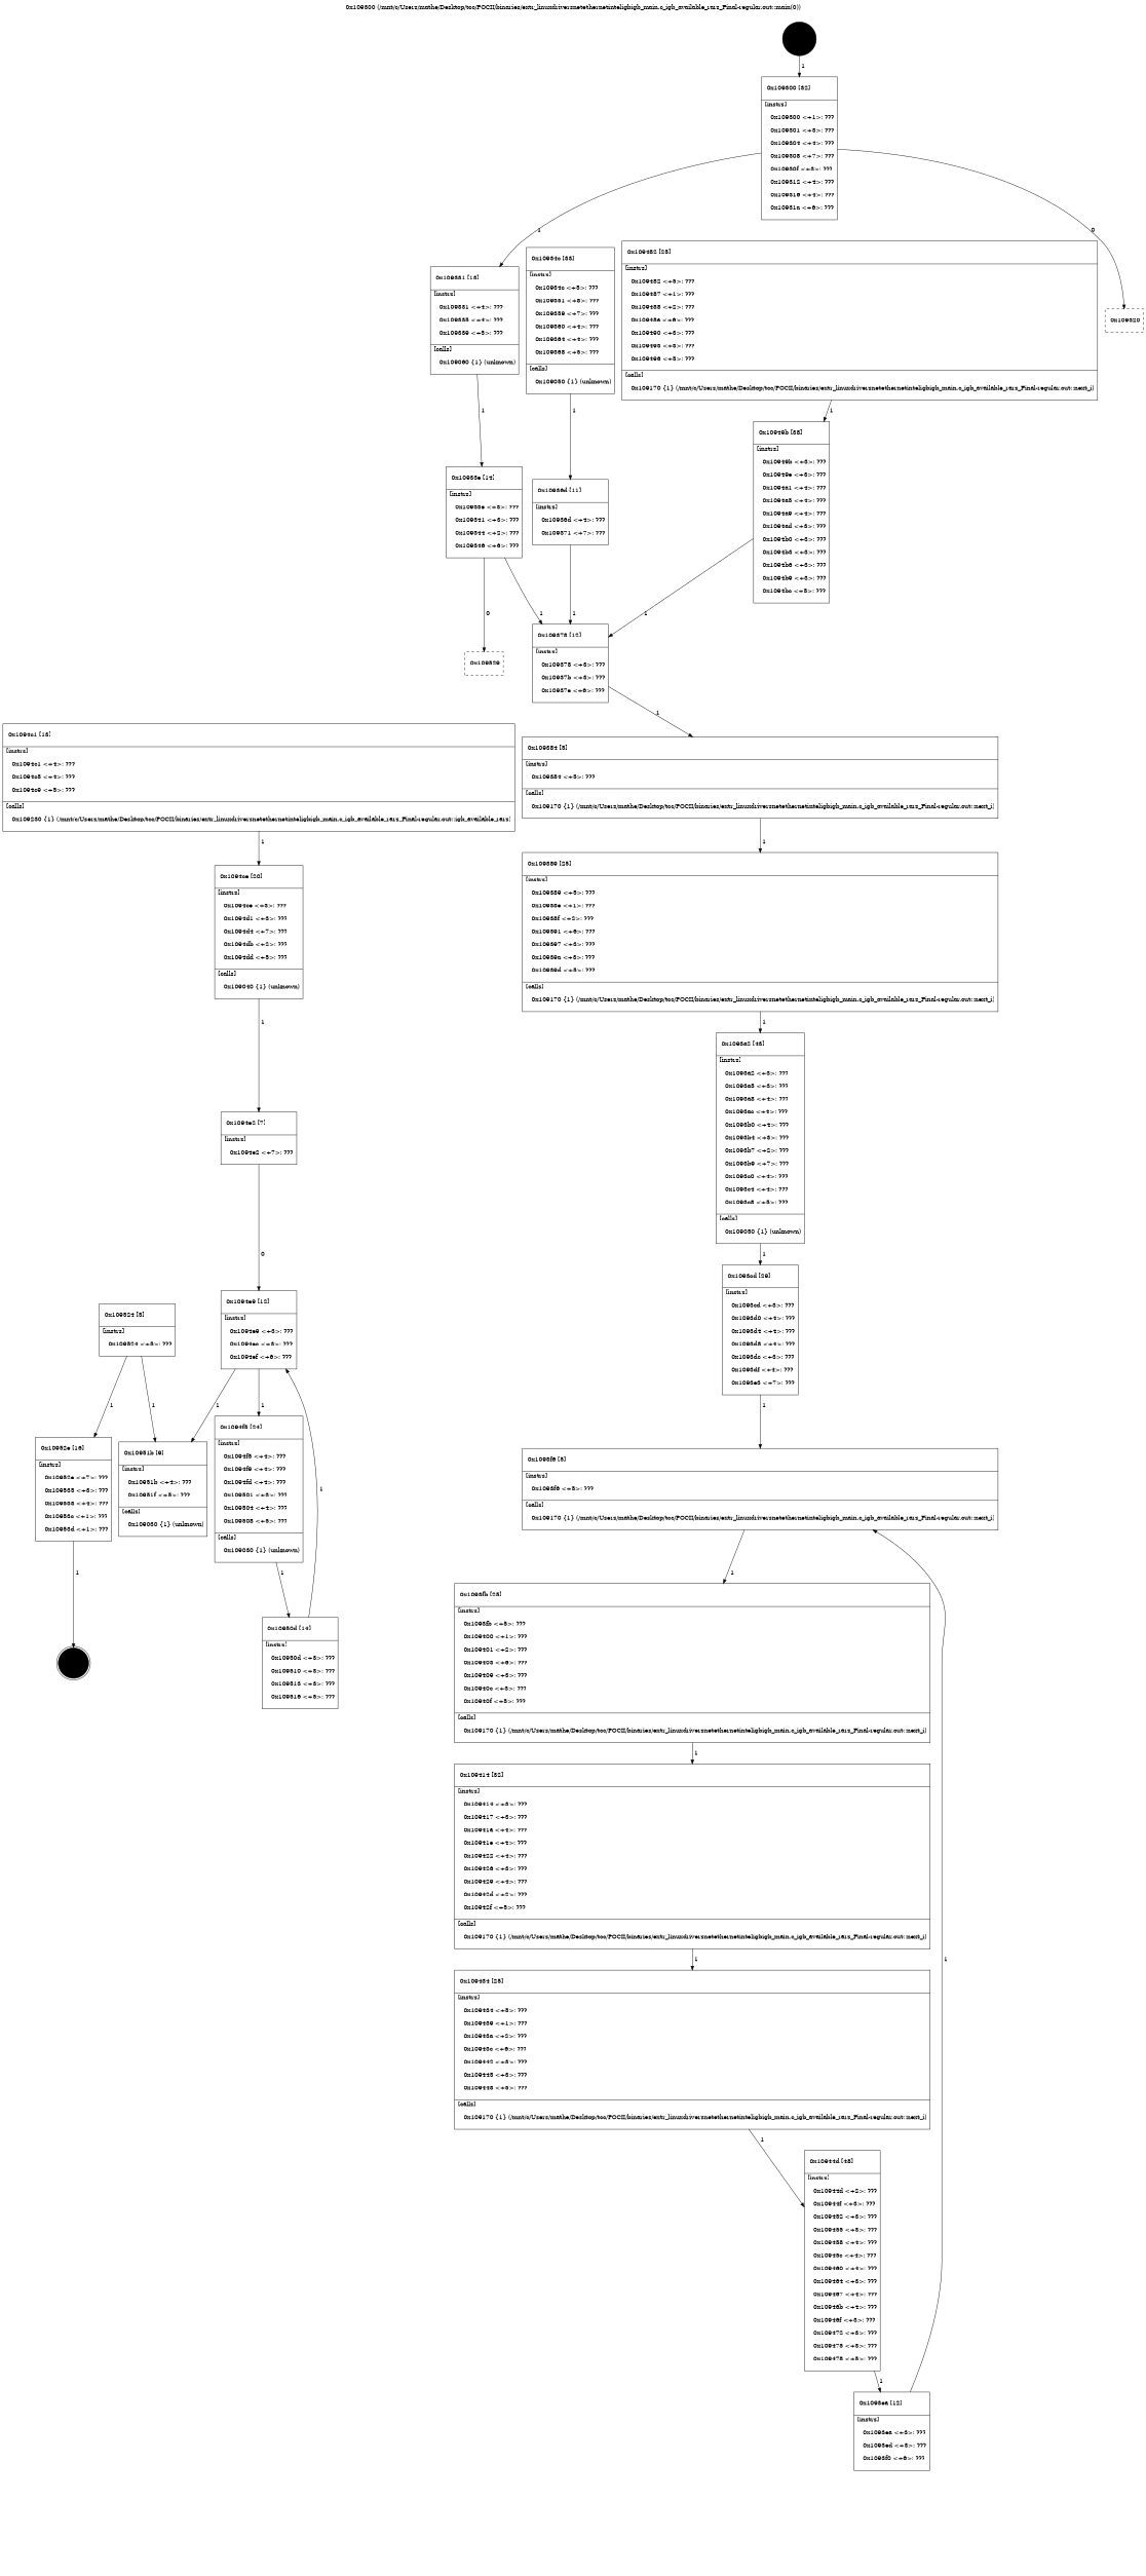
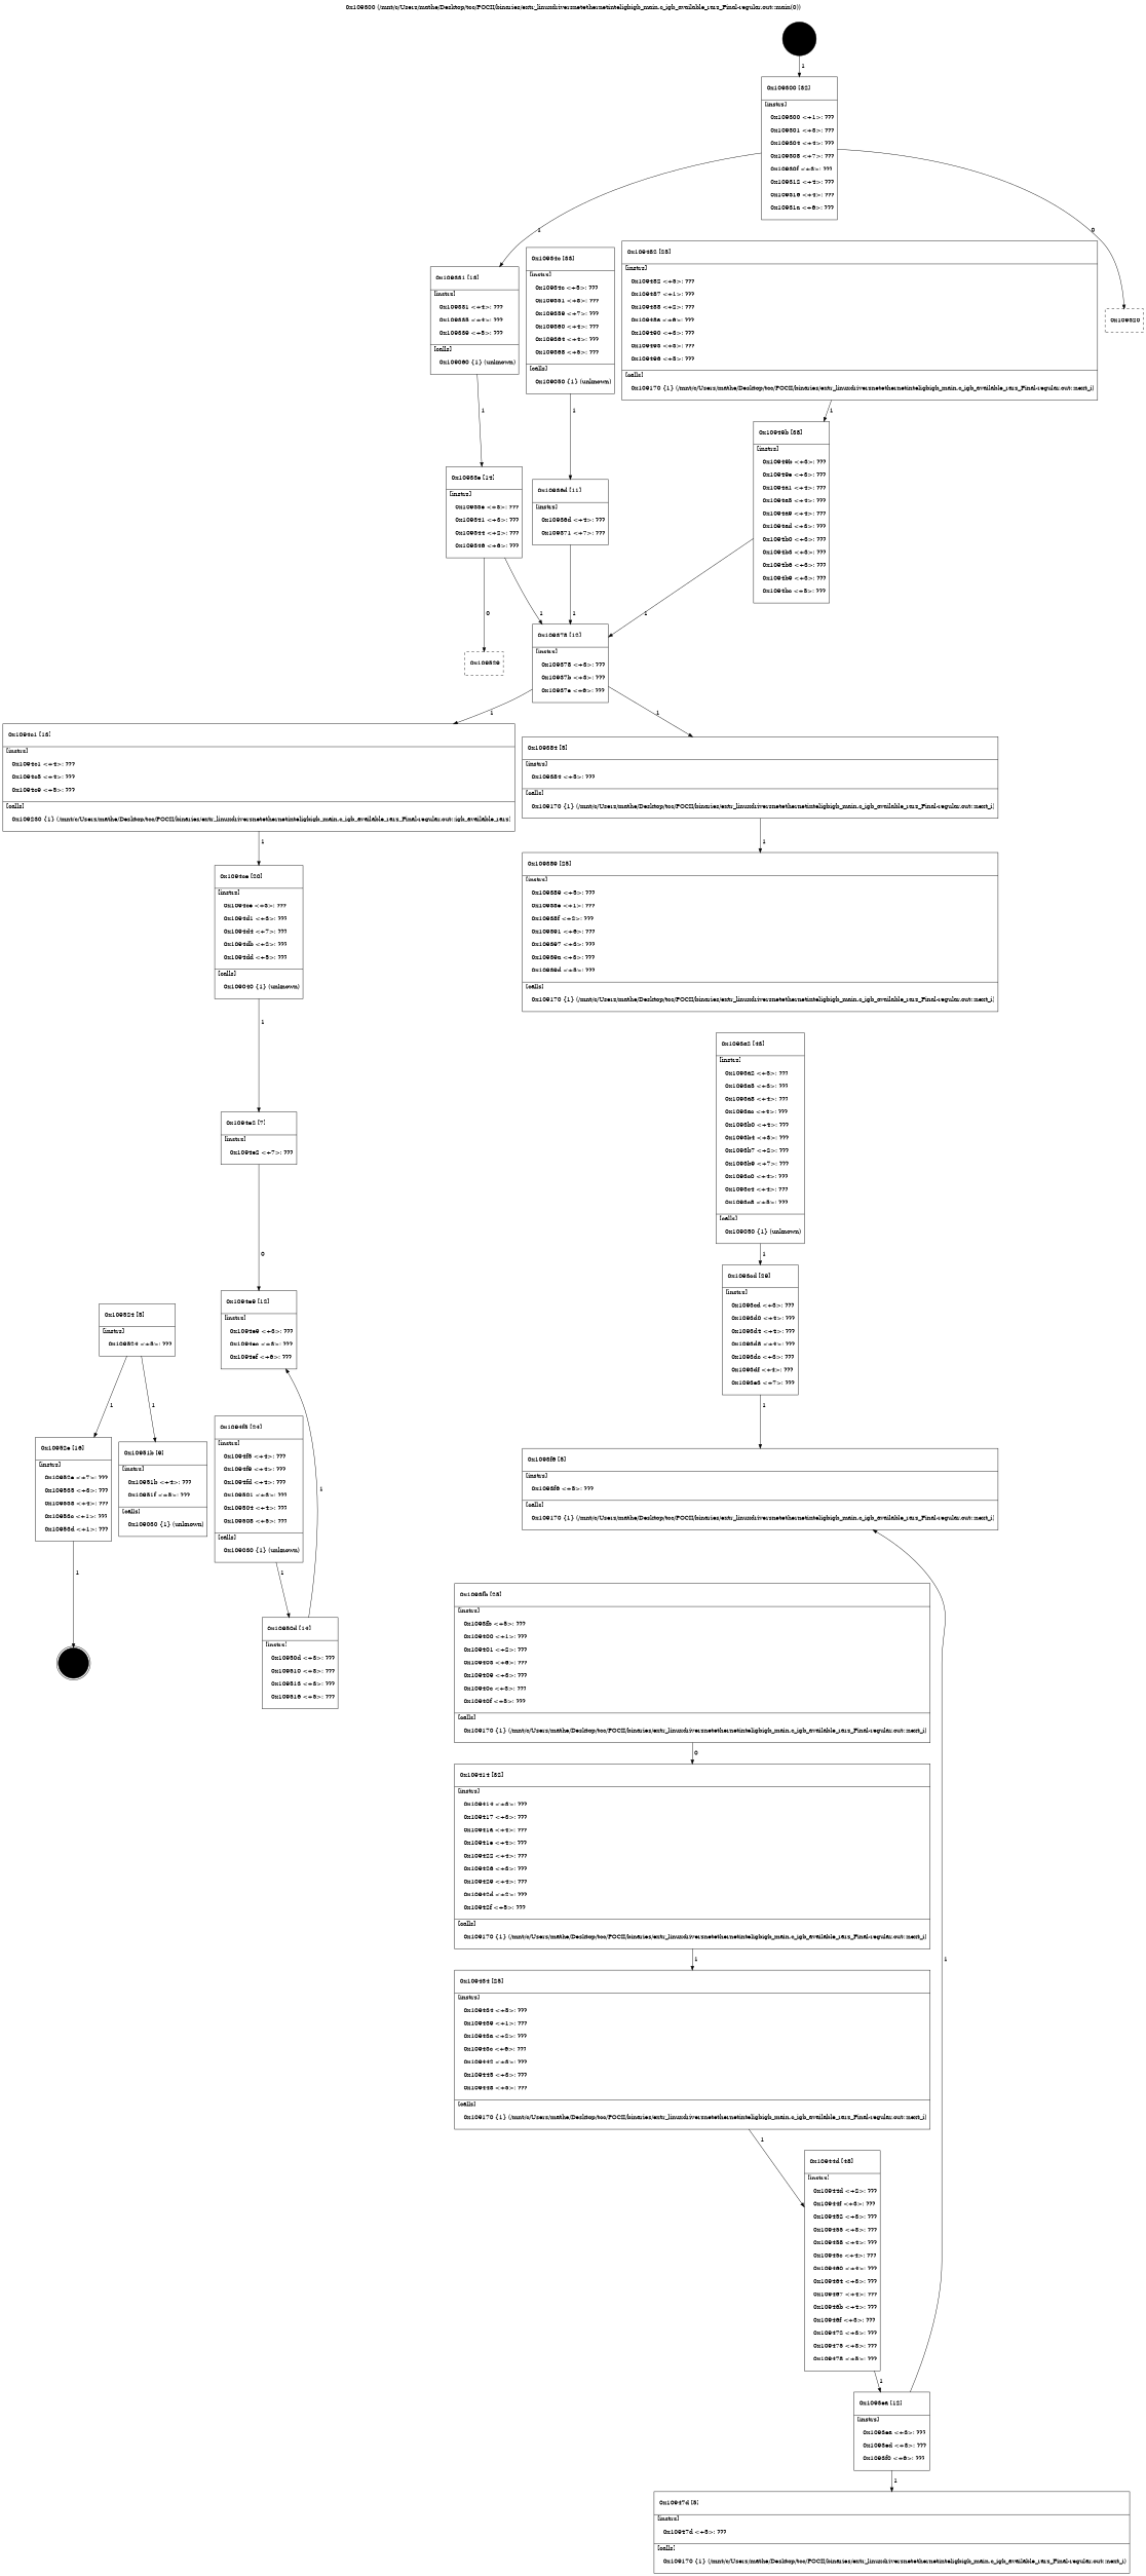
  digraph {
    label="0x109300 (/mnt/c/Users/mathe/Desktop/tcc/POCII/binaries/extr_linuxdriversnetethernetinteligbigb_main.c_igb_available_rars_Final-regular.out::main(0))"
    labelloc=t
    node [shape=record]
    Entry [fillcolor=black height=0.3 shape=circle style=filled width=0.3]
    n2 [label="{\n     0x109300 [32]\l\n     | [instrs]\l\n     &nbsp;&nbsp;0x109300 \<+1\>: ???\l\n     &nbsp;&nbsp;0x109301 \<+3\>: ???\l\n     &nbsp;&nbsp;0x109304 \<+4\>: ???\l\n     &nbsp;&nbsp;0x109308 \<+7\>: ???\l\n     &nbsp;&nbsp;0x10930f \<+3\>: ???\l\n     &nbsp;&nbsp;0x109312 \<+4\>: ???\l\n     &nbsp;&nbsp;0x109316 \<+4\>: ???\l\n     &nbsp;&nbsp;0x10931a \<+6\>: ???\l\n  }"]
    n3 [label="{\n     0x109331 [13]\l\n     | [instrs]\l\n     &nbsp;&nbsp;0x109331 \<+4\>: ???\l\n     &nbsp;&nbsp;0x109335 \<+4\>: ???\l\n     &nbsp;&nbsp;0x109339 \<+5\>: ???\l\n     | [calls]\l\n     &nbsp;&nbsp;0x109060 \{1\} (unknown)\l\n  }"]
    n4 [label="{\n     0x109320\l\n  }" style=dashed]
    n5 [label="{\n     0x10933e [14]\l\n     | [instrs]\l\n     &nbsp;&nbsp;0x10933e \<+3\>: ???\l\n     &nbsp;&nbsp;0x109341 \<+3\>: ???\l\n     &nbsp;&nbsp;0x109344 \<+2\>: ???\l\n     &nbsp;&nbsp;0x109346 \<+6\>: ???\l\n  }"]
    n6 [label="{\n     0x109529\l\n  }" style=dashed]
    n7 [label="{\n     0x109378 [12]\l\n     | [instrs]\l\n     &nbsp;&nbsp;0x109378 \<+3\>: ???\l\n     &nbsp;&nbsp;0x10937b \<+3\>: ???\l\n     &nbsp;&nbsp;0x10937e \<+6\>: ???\l\n  }"]
    n8 [label="{\n     0x10934c [33]\l\n     | [instrs]\l\n     &nbsp;&nbsp;0x10934c \<+5\>: ???\l\n     &nbsp;&nbsp;0x109351 \<+8\>: ???\l\n     &nbsp;&nbsp;0x109359 \<+7\>: ???\l\n     &nbsp;&nbsp;0x109360 \<+4\>: ???\l\n     &nbsp;&nbsp;0x109364 \<+4\>: ???\l\n     &nbsp;&nbsp;0x109368 \<+5\>: ???\l\n     | [calls]\l\n     &nbsp;&nbsp;0x109050 \{1\} (unknown)\l\n  }"]
    n9 [label="{\n     0x10936d [11]\l\n     | [instrs]\l\n     &nbsp;&nbsp;0x10936d \<+4\>: ???\l\n     &nbsp;&nbsp;0x109371 \<+7\>: ???\l\n  }"]
    Exit [fillcolor=black height=0.3 peripheries=2 shape=circle style=filled width=0.3]
    n11 [label="{\n     0x1094c1 [13]\l\n     | [instrs]\l\n     &nbsp;&nbsp;0x1094c1 \<+4\>: ???\l\n     &nbsp;&nbsp;0x1094c5 \<+4\>: ???\l\n     &nbsp;&nbsp;0x1094c9 \<+5\>: ???\l\n     | [calls]\l\n     &nbsp;&nbsp;0x109230 \{1\} (/mnt/c/Users/mathe/Desktop/tcc/POCII/binaries/extr_linuxdriversnetethernetinteligbigb_main.c_igb_available_rars_Final-regular.out::igb_available_rars)\l\n  }"]
    n12 [label="{\n     0x109384 [5]\l\n     | [instrs]\l\n     &nbsp;&nbsp;0x109384 \<+5\>: ???\l\n     | [calls]\l\n     &nbsp;&nbsp;0x109170 \{1\} (/mnt/c/Users/mathe/Desktop/tcc/POCII/binaries/extr_linuxdriversnetethernetinteligbigb_main.c_igb_available_rars_Final-regular.out::next_i)\l\n  }"]
    n13 [label="{\n     0x1094ce [20]\l\n     | [instrs]\l\n     &nbsp;&nbsp;0x1094ce \<+3\>: ???\l\n     &nbsp;&nbsp;0x1094d1 \<+3\>: ???\l\n     &nbsp;&nbsp;0x1094d4 \<+7\>: ???\l\n     &nbsp;&nbsp;0x1094db \<+2\>: ???\l\n     &nbsp;&nbsp;0x1094dd \<+5\>: ???\l\n     | [calls]\l\n     &nbsp;&nbsp;0x109040 \{1\} (unknown)\l\n  }"]
    n14 [label="{\n     0x109389 [25]\l\n     | [instrs]\l\n     &nbsp;&nbsp;0x109389 \<+5\>: ???\l\n     &nbsp;&nbsp;0x10938e \<+1\>: ???\l\n     &nbsp;&nbsp;0x10938f \<+2\>: ???\l\n     &nbsp;&nbsp;0x109391 \<+6\>: ???\l\n     &nbsp;&nbsp;0x109397 \<+3\>: ???\l\n     &nbsp;&nbsp;0x10939a \<+3\>: ???\l\n     &nbsp;&nbsp;0x10939d \<+5\>: ???\l\n     | [calls]\l\n     &nbsp;&nbsp;0x109170 \{1\} (/mnt/c/Users/mathe/Desktop/tcc/POCII/binaries/extr_linuxdriversnetethernetinteligbigb_main.c_igb_available_rars_Final-regular.out::next_i)\l\n  }"]
    n15 [label="{\n     0x1094e2 [7]\l\n     | [instrs]\l\n     &nbsp;&nbsp;0x1094e2 \<+7\>: ???\l\n  }"]
    n16 [label="{\n     0x1093a2 [43]\l\n     | [instrs]\l\n     &nbsp;&nbsp;0x1093a2 \<+3\>: ???\l\n     &nbsp;&nbsp;0x1093a5 \<+3\>: ???\l\n     &nbsp;&nbsp;0x1093a8 \<+4\>: ???\l\n     &nbsp;&nbsp;0x1093ac \<+4\>: ???\l\n     &nbsp;&nbsp;0x1093b0 \<+4\>: ???\l\n     &nbsp;&nbsp;0x1093b4 \<+3\>: ???\l\n     &nbsp;&nbsp;0x1093b7 \<+2\>: ???\l\n     &nbsp;&nbsp;0x1093b9 \<+7\>: ???\l\n     &nbsp;&nbsp;0x1093c0 \<+4\>: ???\l\n     &nbsp;&nbsp;0x1093c4 \<+4\>: ???\l\n     &nbsp;&nbsp;0x1093c8 \<+5\>: ???\l\n     | [calls]\l\n     &nbsp;&nbsp;0x109050 \{1\} (unknown)\l\n  }"]
    n17 [label="{\n     0x1093cd [29]\l\n     | [instrs]\l\n     &nbsp;&nbsp;0x1093cd \<+3\>: ???\l\n     &nbsp;&nbsp;0x1093d0 \<+4\>: ???\l\n     &nbsp;&nbsp;0x1093d4 \<+4\>: ???\l\n     &nbsp;&nbsp;0x1093d8 \<+4\>: ???\l\n     &nbsp;&nbsp;0x1093dc \<+3\>: ???\l\n     &nbsp;&nbsp;0x1093df \<+4\>: ???\l\n     &nbsp;&nbsp;0x1093e3 \<+7\>: ???\l\n  }"]
    n18 [label="{\n     0x1093f6 [5]\l\n     | [instrs]\l\n     &nbsp;&nbsp;0x1093f6 \<+5\>: ???\l\n     | [calls]\l\n     &nbsp;&nbsp;0x109170 \{1\} (/mnt/c/Users/mathe/Desktop/tcc/POCII/binaries/extr_linuxdriversnetethernetinteligbigb_main.c_igb_available_rars_Final-regular.out::next_i)\l\n  }"]
    n19 [label="{\n     0x1093ea [12]\l\n     | [instrs]\l\n     &nbsp;&nbsp;0x1093ea \<+3\>: ???\l\n     &nbsp;&nbsp;0x1093ed \<+3\>: ???\l\n     &nbsp;&nbsp;0x1093f0 \<+6\>: ???\l\n  }"]
+   n20 [label="{\n     0x10947d [5]\l\n     | [instrs]\l\n     &nbsp;&nbsp;0x10947d \<+5\>: ???\l\n     | [calls]\l\n     &nbsp;&nbsp;0x109170 \{1\} (/mnt/c/Users/mathe/Desktop/tcc/POCII/binaries/extr_linuxdriversnetethernetinteligbigb_main.c_igb_available_rars_Final-regular.out::next_i)\l\n  }"]
    n21 [label="{\n     0x1093fb [25]\l\n     | [instrs]\l\n     &nbsp;&nbsp;0x1093fb \<+5\>: ???\l\n     &nbsp;&nbsp;0x109400 \<+1\>: ???\l\n     &nbsp;&nbsp;0x109401 \<+2\>: ???\l\n     &nbsp;&nbsp;0x109403 \<+6\>: ???\l\n     &nbsp;&nbsp;0x109409 \<+3\>: ???\l\n     &nbsp;&nbsp;0x10940c \<+3\>: ???\l\n     &nbsp;&nbsp;0x10940f \<+5\>: ???\l\n     | [calls]\l\n     &nbsp;&nbsp;0x109170 \{1\} (/mnt/c/Users/mathe/Desktop/tcc/POCII/binaries/extr_linuxdriversnetethernetinteligbigb_main.c_igb_available_rars_Final-regular.out::next_i)\l\n  }"]
    n22 [label="{\n     0x109482 [25]\l\n     | [instrs]\l\n     &nbsp;&nbsp;0x109482 \<+5\>: ???\l\n     &nbsp;&nbsp;0x109487 \<+1\>: ???\l\n     &nbsp;&nbsp;0x109488 \<+2\>: ???\l\n     &nbsp;&nbsp;0x10948a \<+6\>: ???\l\n     &nbsp;&nbsp;0x109490 \<+3\>: ???\l\n     &nbsp;&nbsp;0x109493 \<+3\>: ???\l\n     &nbsp;&nbsp;0x109496 \<+5\>: ???\l\n     | [calls]\l\n     &nbsp;&nbsp;0x109170 \{1\} (/mnt/c/Users/mathe/Desktop/tcc/POCII/binaries/extr_linuxdriversnetethernetinteligbigb_main.c_igb_available_rars_Final-regular.out::next_i)\l\n  }"]
    n23 [label="{\n     0x10949b [38]\l\n     | [instrs]\l\n     &nbsp;&nbsp;0x10949b \<+3\>: ???\l\n     &nbsp;&nbsp;0x10949e \<+3\>: ???\l\n     &nbsp;&nbsp;0x1094a1 \<+4\>: ???\l\n     &nbsp;&nbsp;0x1094a5 \<+4\>: ???\l\n     &nbsp;&nbsp;0x1094a9 \<+4\>: ???\l\n     &nbsp;&nbsp;0x1094ad \<+3\>: ???\l\n     &nbsp;&nbsp;0x1094b0 \<+3\>: ???\l\n     &nbsp;&nbsp;0x1094b3 \<+3\>: ???\l\n     &nbsp;&nbsp;0x1094b6 \<+3\>: ???\l\n     &nbsp;&nbsp;0x1094b9 \<+3\>: ???\l\n     &nbsp;&nbsp;0x1094bc \<+5\>: ???\l\n  }"]
    n24 [label="{\n     0x109414 [32]\l\n     | [instrs]\l\n     &nbsp;&nbsp;0x109414 \<+3\>: ???\l\n     &nbsp;&nbsp;0x109417 \<+3\>: ???\l\n     &nbsp;&nbsp;0x10941a \<+4\>: ???\l\n     &nbsp;&nbsp;0x10941e \<+4\>: ???\l\n     &nbsp;&nbsp;0x109422 \<+4\>: ???\l\n     &nbsp;&nbsp;0x109426 \<+3\>: ???\l\n     &nbsp;&nbsp;0x109429 \<+4\>: ???\l\n     &nbsp;&nbsp;0x10942d \<+2\>: ???\l\n     &nbsp;&nbsp;0x10942f \<+5\>: ???\l\n     | [calls]\l\n     &nbsp;&nbsp;0x109170 \{1\} (/mnt/c/Users/mathe/Desktop/tcc/POCII/binaries/extr_linuxdriversnetethernetinteligbigb_main.c_igb_available_rars_Final-regular.out::next_i)\l\n  }"]
    n25 [label="{\n     0x109434 [25]\l\n     | [instrs]\l\n     &nbsp;&nbsp;0x109434 \<+5\>: ???\l\n     &nbsp;&nbsp;0x109439 \<+1\>: ???\l\n     &nbsp;&nbsp;0x10943a \<+2\>: ???\l\n     &nbsp;&nbsp;0x10943c \<+6\>: ???\l\n     &nbsp;&nbsp;0x109442 \<+3\>: ???\l\n     &nbsp;&nbsp;0x109445 \<+3\>: ???\l\n     &nbsp;&nbsp;0x109448 \<+5\>: ???\l\n     | [calls]\l\n     &nbsp;&nbsp;0x109170 \{1\} (/mnt/c/Users/mathe/Desktop/tcc/POCII/binaries/extr_linuxdriversnetethernetinteligbigb_main.c_igb_available_rars_Final-regular.out::next_i)\l\n  }"]
    n26 [label="{\n     0x10944d [48]\l\n     | [instrs]\l\n     &nbsp;&nbsp;0x10944d \<+2\>: ???\l\n     &nbsp;&nbsp;0x10944f \<+3\>: ???\l\n     &nbsp;&nbsp;0x109452 \<+3\>: ???\l\n     &nbsp;&nbsp;0x109455 \<+3\>: ???\l\n     &nbsp;&nbsp;0x109458 \<+4\>: ???\l\n     &nbsp;&nbsp;0x10945c \<+4\>: ???\l\n     &nbsp;&nbsp;0x109460 \<+4\>: ???\l\n     &nbsp;&nbsp;0x109464 \<+3\>: ???\l\n     &nbsp;&nbsp;0x109467 \<+4\>: ???\l\n     &nbsp;&nbsp;0x10946b \<+4\>: ???\l\n     &nbsp;&nbsp;0x10946f \<+3\>: ???\l\n     &nbsp;&nbsp;0x109472 \<+3\>: ???\l\n     &nbsp;&nbsp;0x109475 \<+3\>: ???\l\n     &nbsp;&nbsp;0x109478 \<+5\>: ???\l\n  }"]
    n27 [label="{\n     0x1094e9 [12]\l\n     | [instrs]\l\n     &nbsp;&nbsp;0x1094e9 \<+3\>: ???\l\n     &nbsp;&nbsp;0x1094ec \<+3\>: ???\l\n     &nbsp;&nbsp;0x1094ef \<+6\>: ???\l\n  }"]
    n28 [label="{\n     0x10951b [9]\l\n     | [instrs]\l\n     &nbsp;&nbsp;0x10951b \<+4\>: ???\l\n     &nbsp;&nbsp;0x10951f \<+5\>: ???\l\n     | [calls]\l\n     &nbsp;&nbsp;0x109030 \{1\} (unknown)\l\n  }"]
    n29 [label="{\n     0x1094f5 [24]\l\n     | [instrs]\l\n     &nbsp;&nbsp;0x1094f5 \<+4\>: ???\l\n     &nbsp;&nbsp;0x1094f9 \<+4\>: ???\l\n     &nbsp;&nbsp;0x1094fd \<+4\>: ???\l\n     &nbsp;&nbsp;0x109501 \<+3\>: ???\l\n     &nbsp;&nbsp;0x109504 \<+4\>: ???\l\n     &nbsp;&nbsp;0x109508 \<+5\>: ???\l\n     | [calls]\l\n     &nbsp;&nbsp;0x109030 \{1\} (unknown)\l\n  }"]
    n30 [label="{\n     0x10950d [14]\l\n     | [instrs]\l\n     &nbsp;&nbsp;0x10950d \<+3\>: ???\l\n     &nbsp;&nbsp;0x109510 \<+3\>: ???\l\n     &nbsp;&nbsp;0x109513 \<+3\>: ???\l\n     &nbsp;&nbsp;0x109516 \<+5\>: ???\l\n  }"]
    n31 [label="{\n     0x109524 [5]\l\n     | [instrs]\l\n     &nbsp;&nbsp;0x109524 \<+5\>: ???\l\n  }"]
    n32 [label="{\n     0x10952e [16]\l\n     | [instrs]\l\n     &nbsp;&nbsp;0x10952e \<+7\>: ???\l\n     &nbsp;&nbsp;0x109535 \<+3\>: ???\l\n     &nbsp;&nbsp;0x109538 \<+4\>: ???\l\n     &nbsp;&nbsp;0x10953c \<+1\>: ???\l\n     &nbsp;&nbsp;0x10953d \<+1\>: ???\l\n  }"]
    Entry -> n2 [label=" 1"]
    n2 -> n3 [label=" 1"]
    n2 -> n4 [label=" 0"]
    n3 -> n5 [label=" 1"]
    n5 -> n6 [label=" 0"]
    n5 -> n7 [label=" 1"]
+   n7 -> n11 [label=" 1"]
    n7 -> n12 [label=" 1"]
    n8 -> n9 [label=" 1"]
    n9 -> n7 [label=" 1"]
    n11 -> n13 [label=" 1"]
    n12 -> n14 [label=" 1"]
    n13 -> n15 [label=" 1"]
-   n14 -> n16 [label=" 1"]
    n15 -> n27 [label=" 0"]
    n16 -> n17 [label=" 1"]
    n17 -> n18 [label=" 1"]
-   n18 -> n21 [label=" 1"]
    n19 -> n18 [label=" 1"]
-   n21 -> n24 [label=" 1"]
+   n19 -> n20 [label=" 1"]
+   n21 -> n24 [label=" 0"]
    n22 -> n23 [label=" 1"]
    n23 -> n7 [label=" 1"]
    n24 -> n25 [label=" 1"]
    n25 -> n26 [label=" 1"]
    n26 -> n19 [label=" 1"]
-   n27 -> n28 [label=" 1"]
-   n27 -> n29 [label=" 1"]
    n29 -> n30 [label=" 1"]
    n30 -> n27 [label=" 1"]
    n31 -> n28 [label=" 1"]
    n31 -> n32 [label=" 1"]
    n32 -> Exit [label=" 1"]
  }
